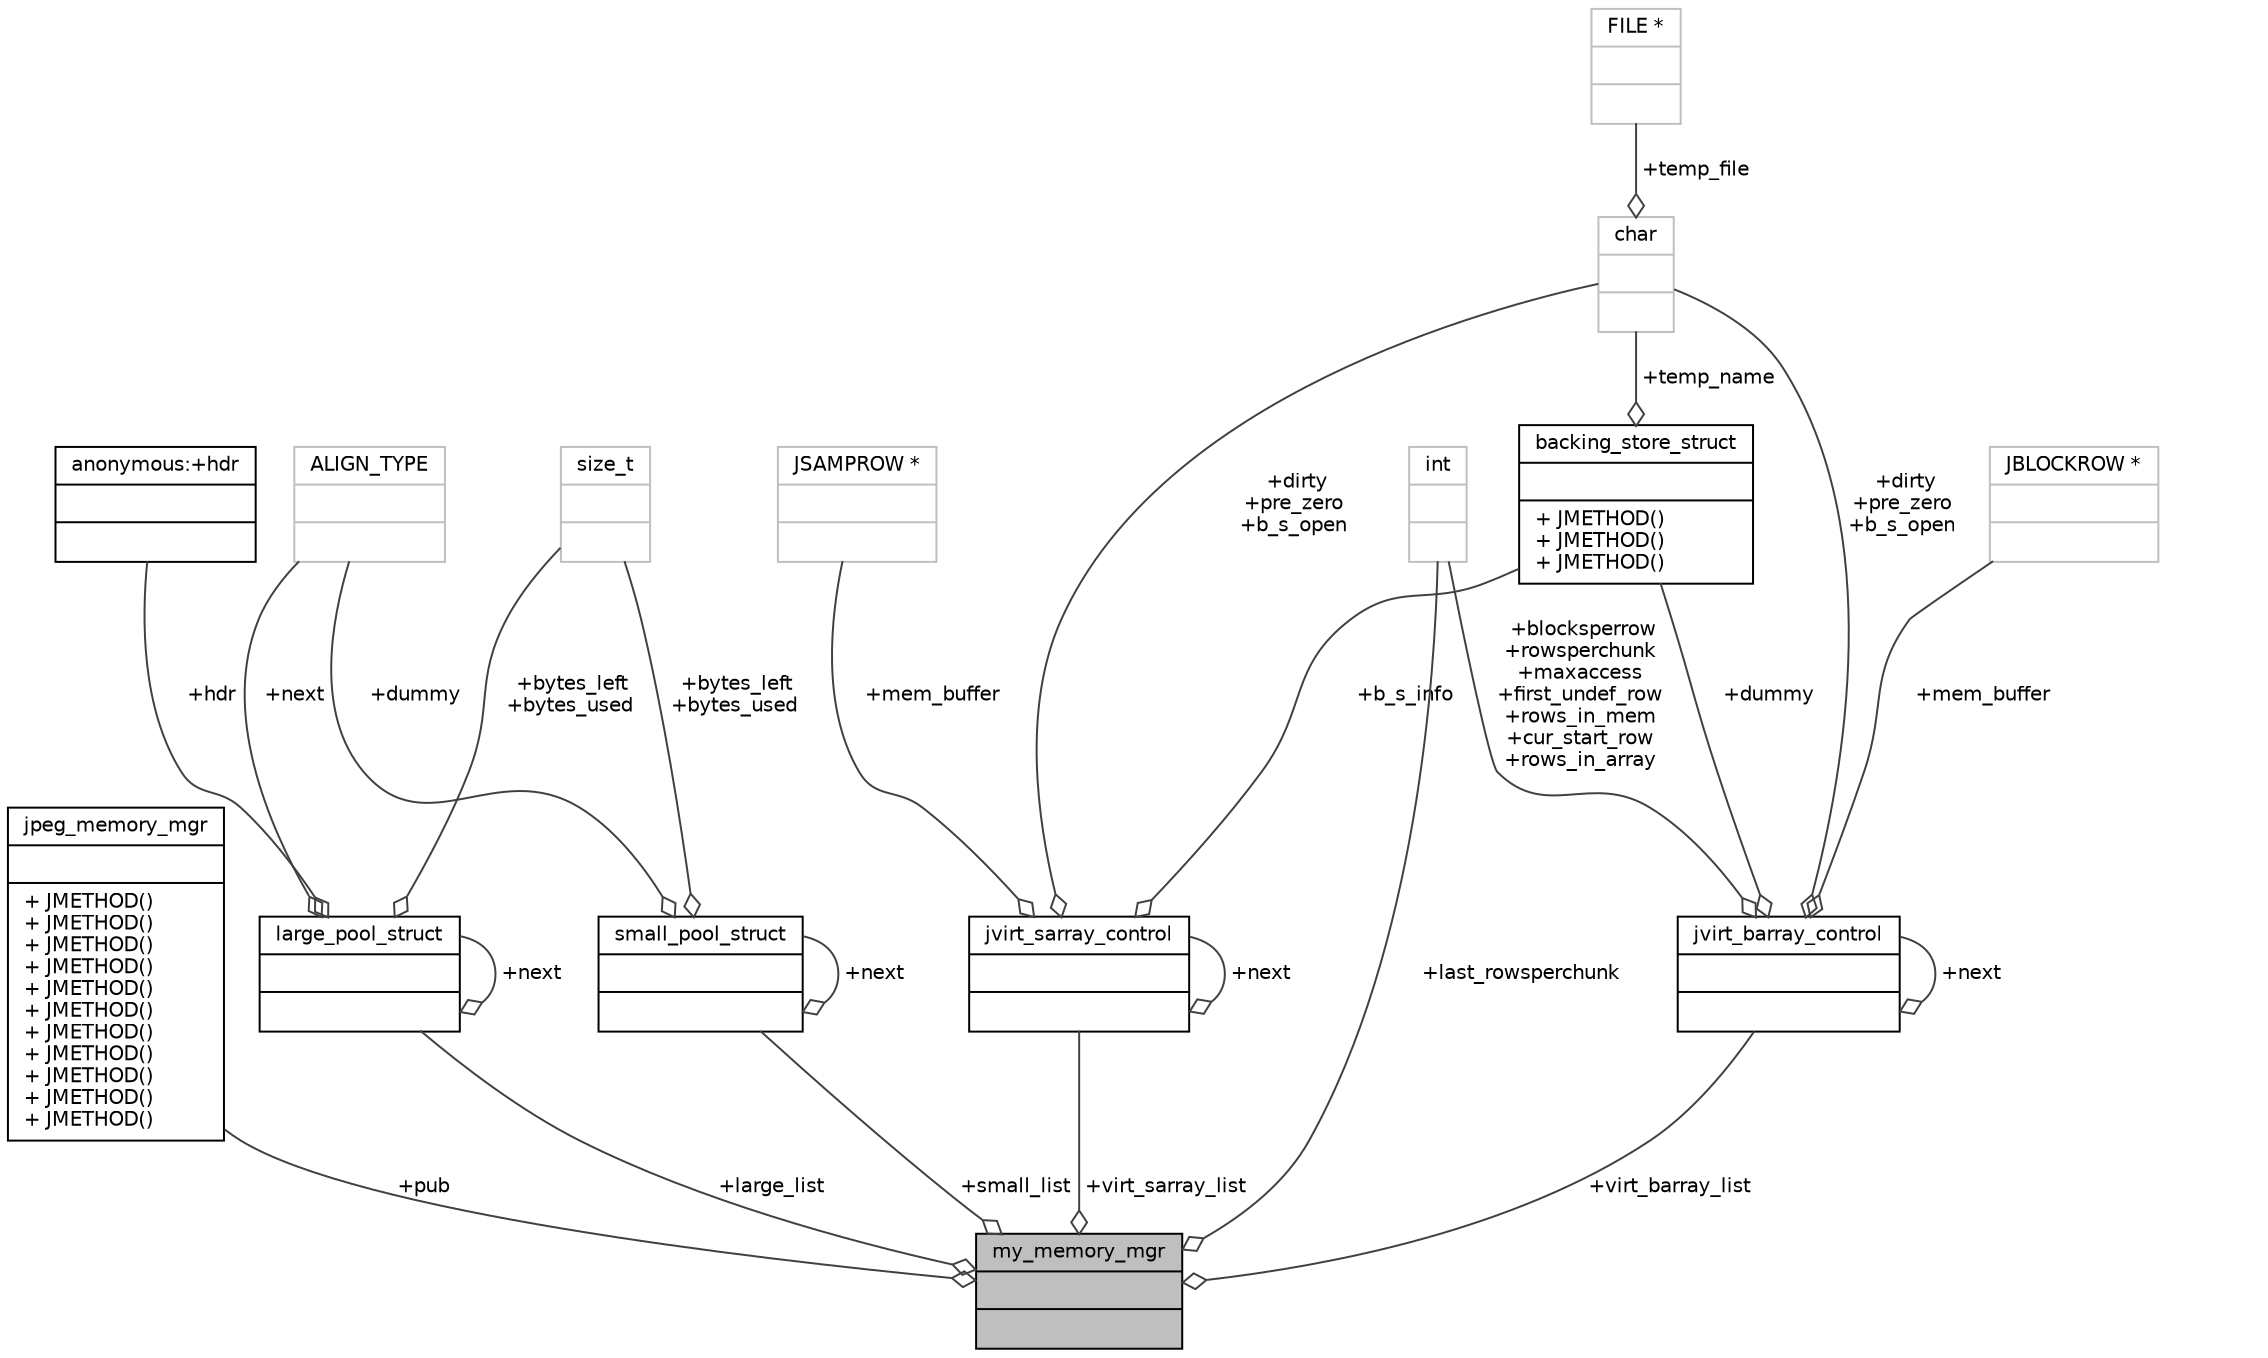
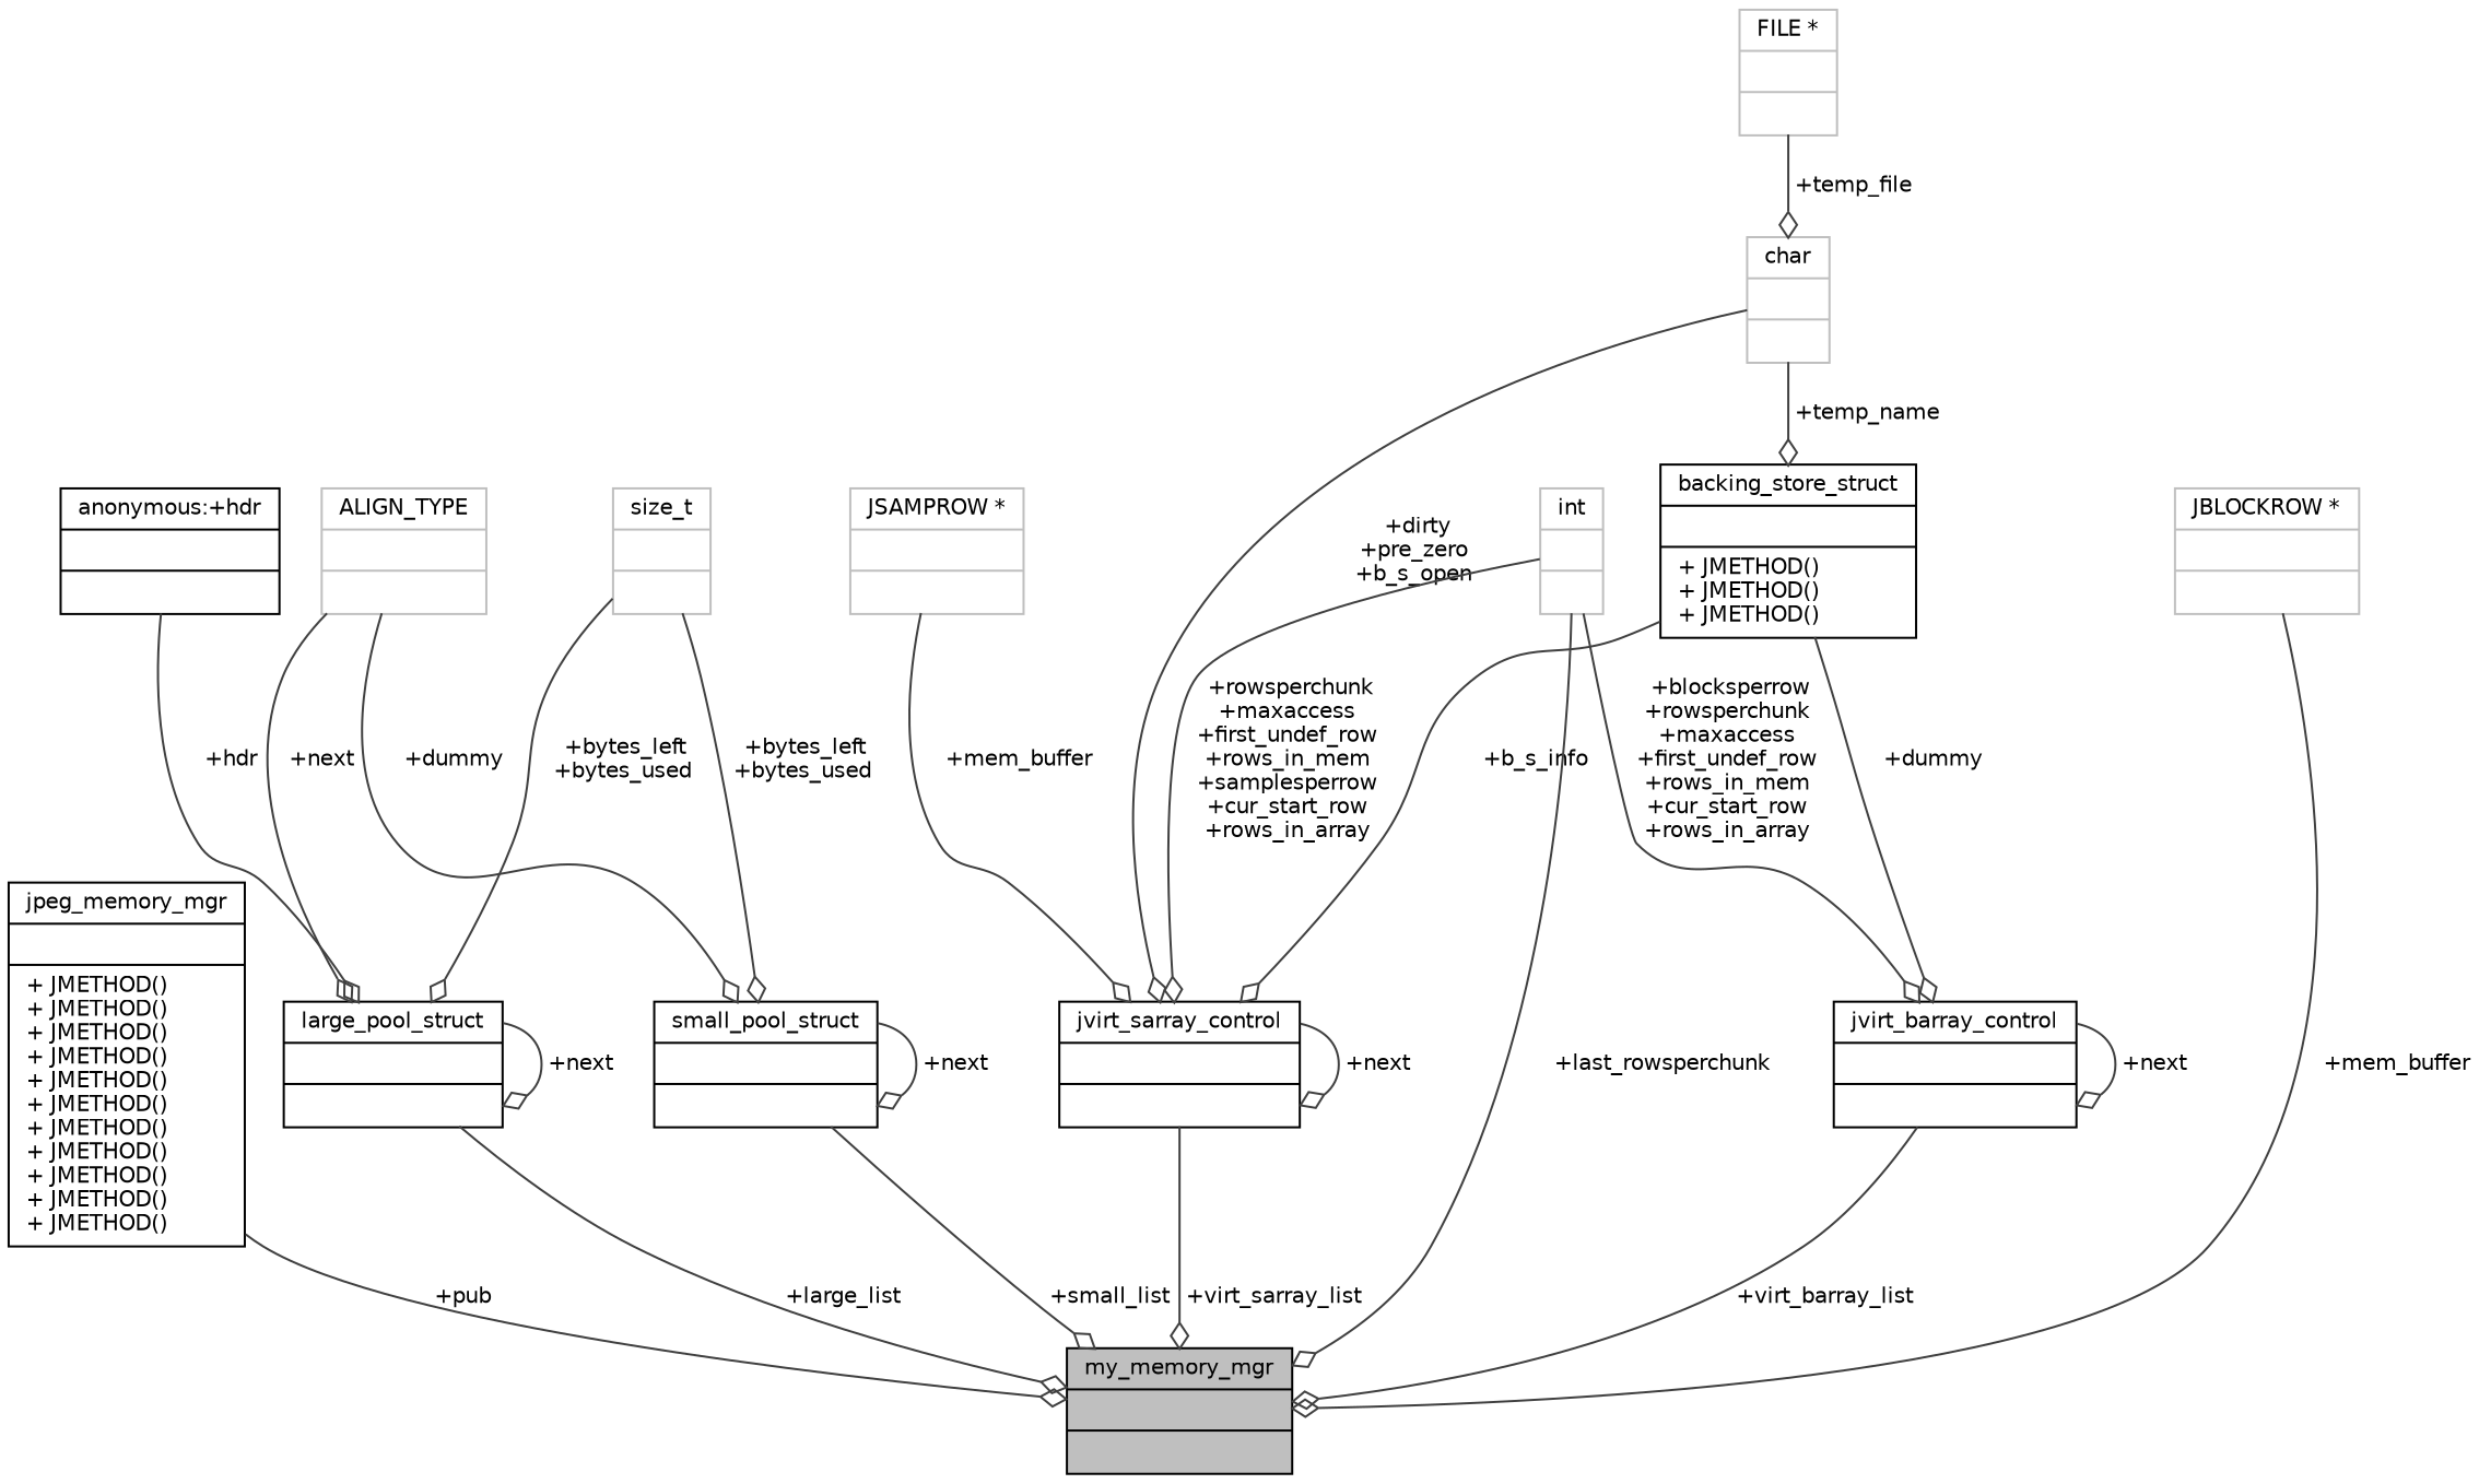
  digraph {
    node [color=black fontname=Helvetica fontsize=10 shape=record]
    edge [arrowhead=odiamond color=grey25 fontname=Helvetica fontsize=10 labelfontname=Helvetica labelfontsize=10 style=solid]
    n1 [fillcolor=grey75 fontcolor=black height=0.2 label="{my_memory_mgr\n||}" style=filled width=0.4]
    n2 [height=0.2 label="{jpeg_memory_mgr\n||+ JMETHOD()\l+ JMETHOD()\l+ JMETHOD()\l+ JMETHOD()\l+ JMETHOD()\l+ JMETHOD()\l+ JMETHOD()\l+ JMETHOD()\l+ JMETHOD()\l+ JMETHOD()\l+ JMETHOD()\l}" width=0.4]
    n3 [height=0.2 label="{small_pool_struct\n||}" width=0.4]
    n4 [color=grey75 height=0.2 label="{ALIGN_TYPE\n||}" width=0.4]
    n5 [height=0.2 label="{large_pool_struct\n||}" width=0.4]
    n6 [color=grey75 height=0.2 label="{size_t\n||}" width=0.4]
    n7 [height=0.2 label="{anonymous:+hdr\n||}" width=0.4]
    n8 [height=0.2 label="{jvirt_barray_control\n||}" width=0.4]
    n9 [color=grey75 height=0.2 label="{char\n||}" width=0.4]
    n10 [height=0.2 label="{backing_store_struct\n||+ JMETHOD()\l+ JMETHOD()\l+ JMETHOD()\l}" width=0.4]
    n11 [height=0.2 label="{jvirt_sarray_control\n||}" width=0.4]
    n12 [color=grey75 height=0.2 label="{int\n||}" width=0.4]
    n13 [color=grey75 height=0.2 label="{JBLOCKROW *\n||}" width=0.4]
    n14 [color=grey75 height=0.2 label="{FILE *\n||}" width=0.4]
    n15 [color=grey75 height=0.2 label="{JSAMPROW *\n||}" width=0.4]
    n2 -> n1 [label=" +pub"]
    n3 -> n1 [label=" +small_list"]
    n3 -> n3 [label=" +next"]
    n4 -> n3 [label=" +dummy"]
    n4 -> n5 [label=" +next"]
    n5 -> n1 [label=" +large_list"]
    n5 -> n5 [label=" +next"]
    n6 -> n3 [label=" +bytes_left\n+bytes_used"]
    n6 -> n5 [label=" +bytes_left\n+bytes_used"]
    n7 -> n5 [label=" +hdr"]
    n8 -> n1 [label=" +virt_barray_list"]
    n8 -> n8 [label=" +next"]
-   n9 -> n8 [label=" +dirty\n+pre_zero\n+b_s_open"]
    n9 -> n10 [label=" +temp_name"]
    n9 -> n11 [label=" +dirty\n+pre_zero\n+b_s_open"]
    n10 -> n8 [label=" +dummy"]
    n10 -> n11 [label=" +b_s_info"]
    n11 -> n1 [label=" +virt_sarray_list"]
    n11 -> n11 [label=" +next"]
    n12 -> n1 [label=" +last_rowsperchunk"]
    n12 -> n8 [label=" +blocksperrow\n+rowsperchunk\n+maxaccess\n+first_undef_row\n+rows_in_mem\n+cur_start_row\n+rows_in_array"]
-   n13 -> n8 [label=" +mem_buffer"]
+   n12 -> n11 [label=" +rowsperchunk\n+maxaccess\n+first_undef_row\n+rows_in_mem\n+samplesperrow\n+cur_start_row\n+rows_in_array"]
+   n13 -> n1 [label=" +mem_buffer"]
    n14 -> n9 [label=" +temp_file"]
    n15 -> n11 [label=" +mem_buffer"]
  }
